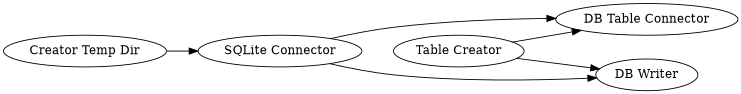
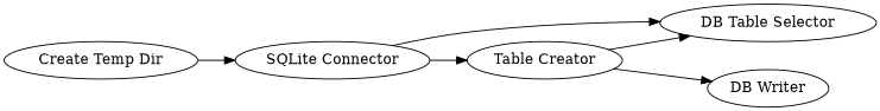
  digraph {
    rankdir=LR
-   n1 [label="DB Table Connector"]
+   n1 [label="DB Table Selector"]
    n2 [label="SQLite Connector"]
    n3 [label="DB Writer"]
    n4 [label="Table Creator"]
-   n5 [label="Creator Temp Dir"]
+   n5 [label="Create Temp Dir"]
    n2 -> n1
-   n2 -> n3
+   n2 -> n4
    n4 -> n1
    n4 -> n3
    n5 -> n2
  }
